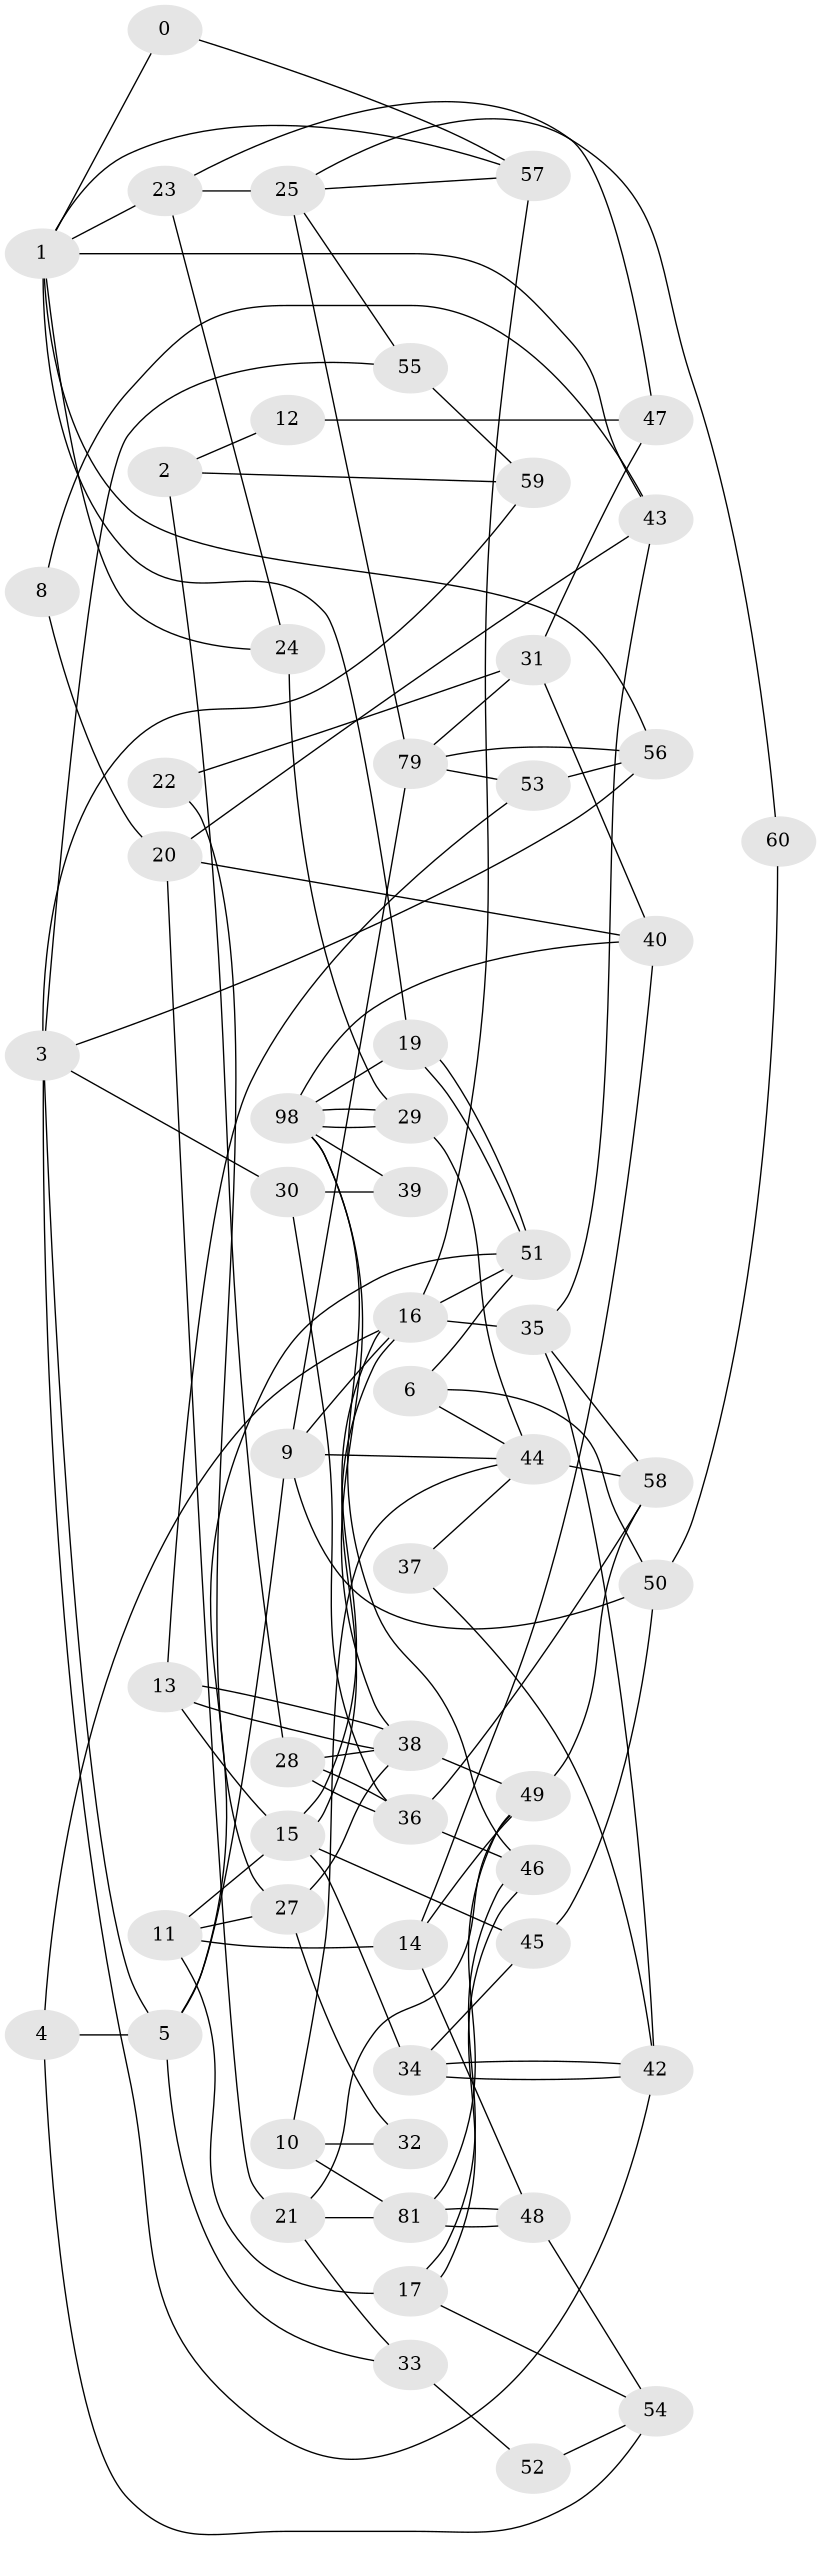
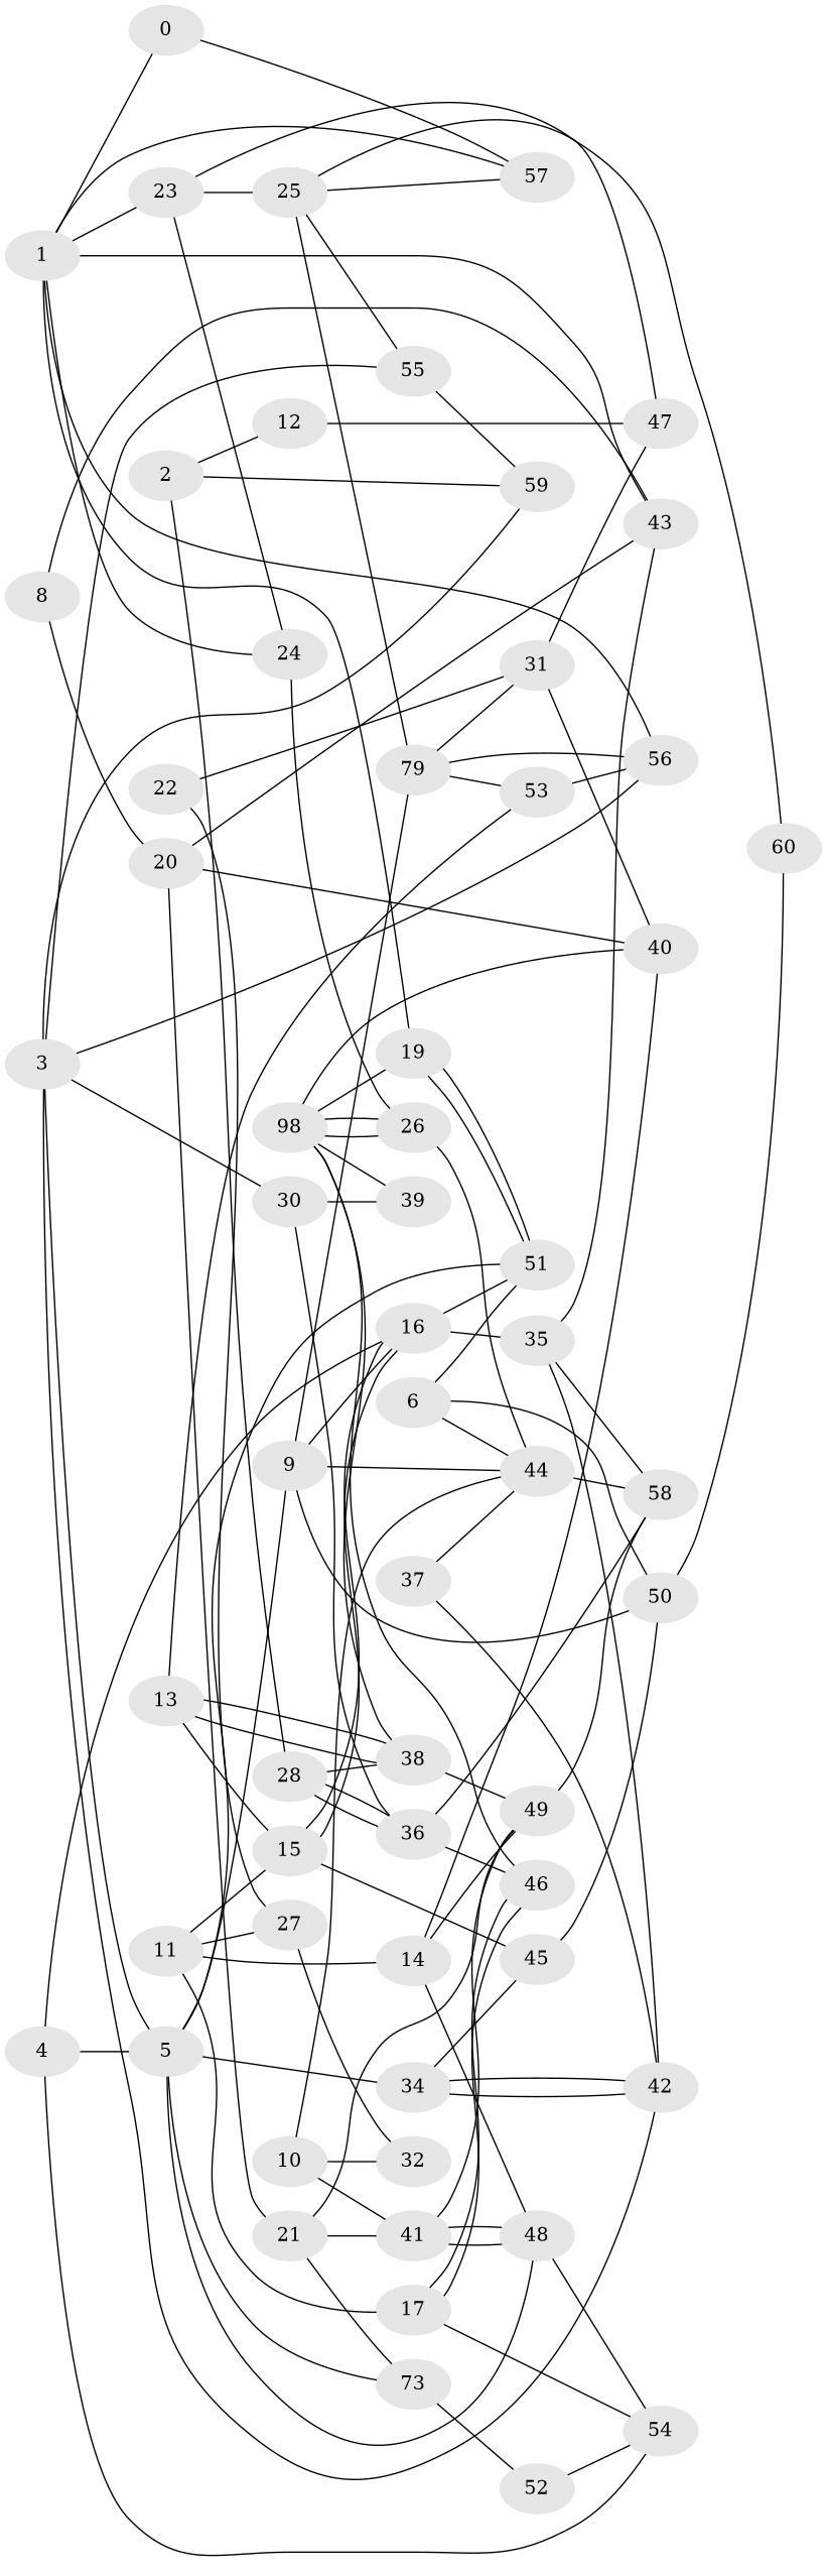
  graph {
    rankdir=LR
    node [color=gray90 style=filled]
    n1 [label=0]
    1
    19
    23
    24
    43
    56
    57
    51
    47
    25
-   26 [label=29]
+   26
    2
    12
    28
    59
    38
    36
    3
    5
    30
    42
    55
    9
-   33
+   33 [label=73]
    34
    48
    39
    4
    16
    54
    35
    44
    50
    n35 [label=79]
    52
    45
    6
    58
    60
    8
    20
    40
    21
    53
    31
    10
    32
-   41 [label=81]
+   41
    49
    11
    14
    15
    17
    27
    46
    13
    n58 [label=98]
    22
    37
    n1 -- 57
    1 -- n1
    1 -- 19
    1 -- 23
    1 -- 24
    1 -- 43
    1 -- 56
    1 -- 57
    19 -- 51
    19 -- 51
    23 -- 24
    23 -- 47
    23 -- 25
    24 -- 26
    25 -- 57
    25 -- 55
    25 -- n35
    25 -- 60
    26 -- 44
    2 -- 12
    2 -- 28
    2 -- 59
    12 -- 47
    28 -- 38
    28 -- 36
    28 -- 36
    38 -- 49
    36 -- 58
    36 -- 46
    3 -- 56
    3 -- 59
    3 -- 5
    3 -- 30
    3 -- 42
    3 -- 55
    5 -- 51
    5 -- 9
    5 -- 33
-   15 -- 34
+   5 -- 34
+   5 -- 48
    30 -- 36
    30 -- 39
    55 -- 59
    9 -- 16
    9 -- 44
    9 -- 50
    9 -- n35
    33 -- 52
    34 -- 42
    34 -- 42
    34 -- 45
    48 -- 54
    4 -- 5
    4 -- 16
    4 -- 54
-   16 -- 57
    16 -- 51
    16 -- 35
    35 -- 43
    35 -- 42
    35 -- 58
    44 -- 58
    50 -- 60
    n35 -- 56
    n35 -- 53
    n35 -- 31
    52 -- 54
    45 -- 50
    6 -- 51
    6 -- 44
    6 -- 50
    8 -- 43
    8 -- 20
    20 -- 43
    20 -- 40
    20 -- 21
    21 -- 33
    21 -- 41
    21 -- 49
    53 -- 56
    31 -- 47
    31 -- 40
    10 -- 44
    10 -- 32
    10 -- 41
    41 -- 48
    41 -- 48
    41 -- 49
    49 -- 58
    11 -- 14
    11 -- 15
    11 -- 17
    11 -- 27
    14 -- 48
    14 -- 40
    14 -- 49
    15 -- 16
    15 -- 16
    15 -- 45
    17 -- 54
    17 -- 46
    17 -- 46
-   27 -- 38
    27 -- 32
    13 -- 38
    13 -- 38
    13 -- 53
    13 -- 15
    n58 -- 19
    n58 -- 26
    n58 -- 26
    n58 -- 38
    n58 -- 39
    n58 -- 40
    n58 -- 46
    22 -- 31
    22 -- 27
    37 -- 42
    37 -- 44
  }
